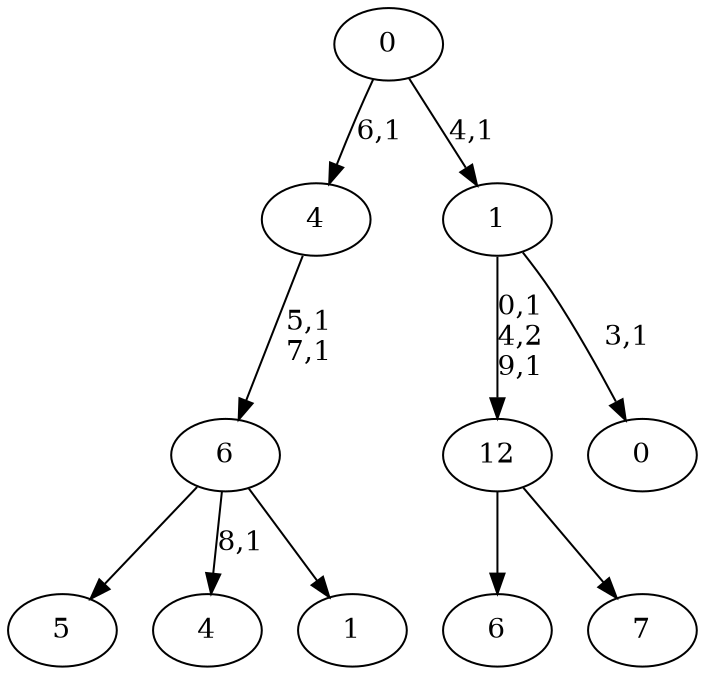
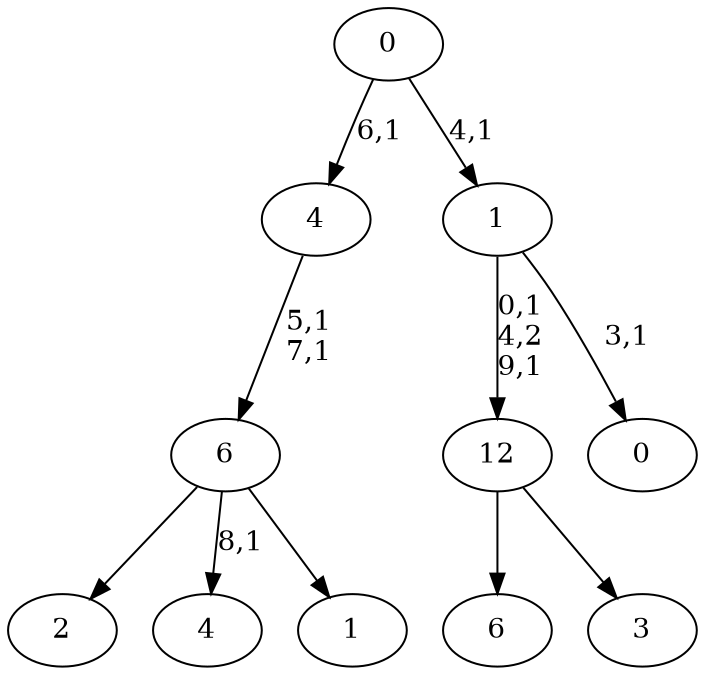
  digraph {
    n1 [label=6]
-   n2 [label=5]
+   n2 [label=2]
    n3 [label=4]
-   n4 [label=7]
+   n4 [label=3]
    12
    n6 [label=1]
    6
    4
    n9 [label=0]
    1
    0
    12 -> n1
    12 -> n4
    6 -> n2
    6 -> n3 [label="8,1"]
    6 -> n6
    4 -> 6 [label="5,1\n7,1"]
    1 -> 12 [label="0,1\n4,2\n9,1"]
    1 -> n9 [label="3,1"]
    0 -> 4 [label="6,1"]
    0 -> 1 [label="4,1"]
  }
